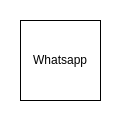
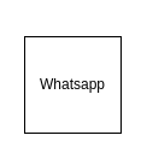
  <mxCell id="0" />
  <mxCell id="1" parent="0" />
- <mxCell id="2" value="Whatsapp" style="whiteSpace=wrap;html=1;aspect=fixed;" vertex="1" parent="1"><mxGeometry x="20" y="20" width="80" height="80" as="geometry" /></mxCell>
+ <mxCell id="2" value="Whatsapp" style="whiteSpace=wrap;html=1;aspect=fixed;" vertex="1" parent="1"><mxGeometry x="20" y="30" width="80" height="80" as="geometry" /></mxCell>
